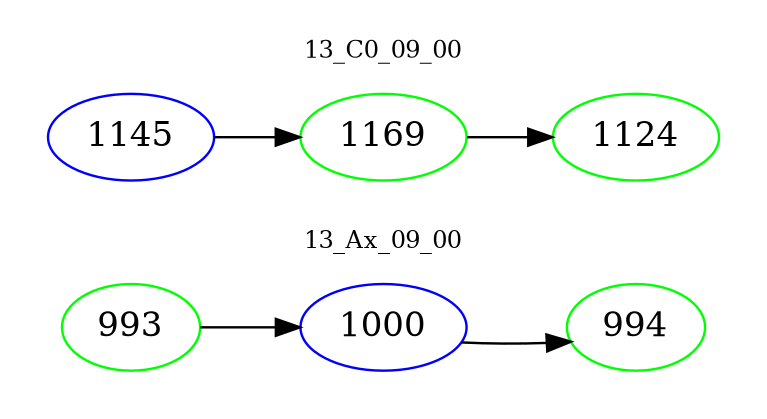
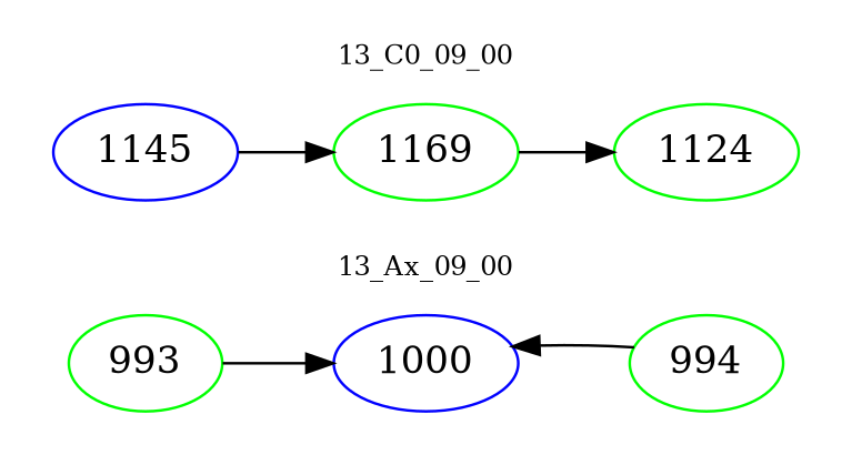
  digraph {
    rankdir=LR
    node [color=green]
    edge [color=black]
    n1 [label=993]
    n2 [color=blue label=1000]
    n3 [label=994]
    n4 [color=blue label=1145]
    n5 [label=1169]
    n6 [label=1124]
    subgraph cluster_1 {
      color=white
      fontsize=10
      label="13_Ax_09_00"
      n1
      n2
      n3
    }
    subgraph cluster_2 {
      color=white
      fontsize=10
      label="13_C0_09_00"
      n4
      n5
      n6
    }
    n1 -> n2
-   n2 -> n3
+   n3 -> n2
    n4 -> n5
    n5 -> n6
  }
